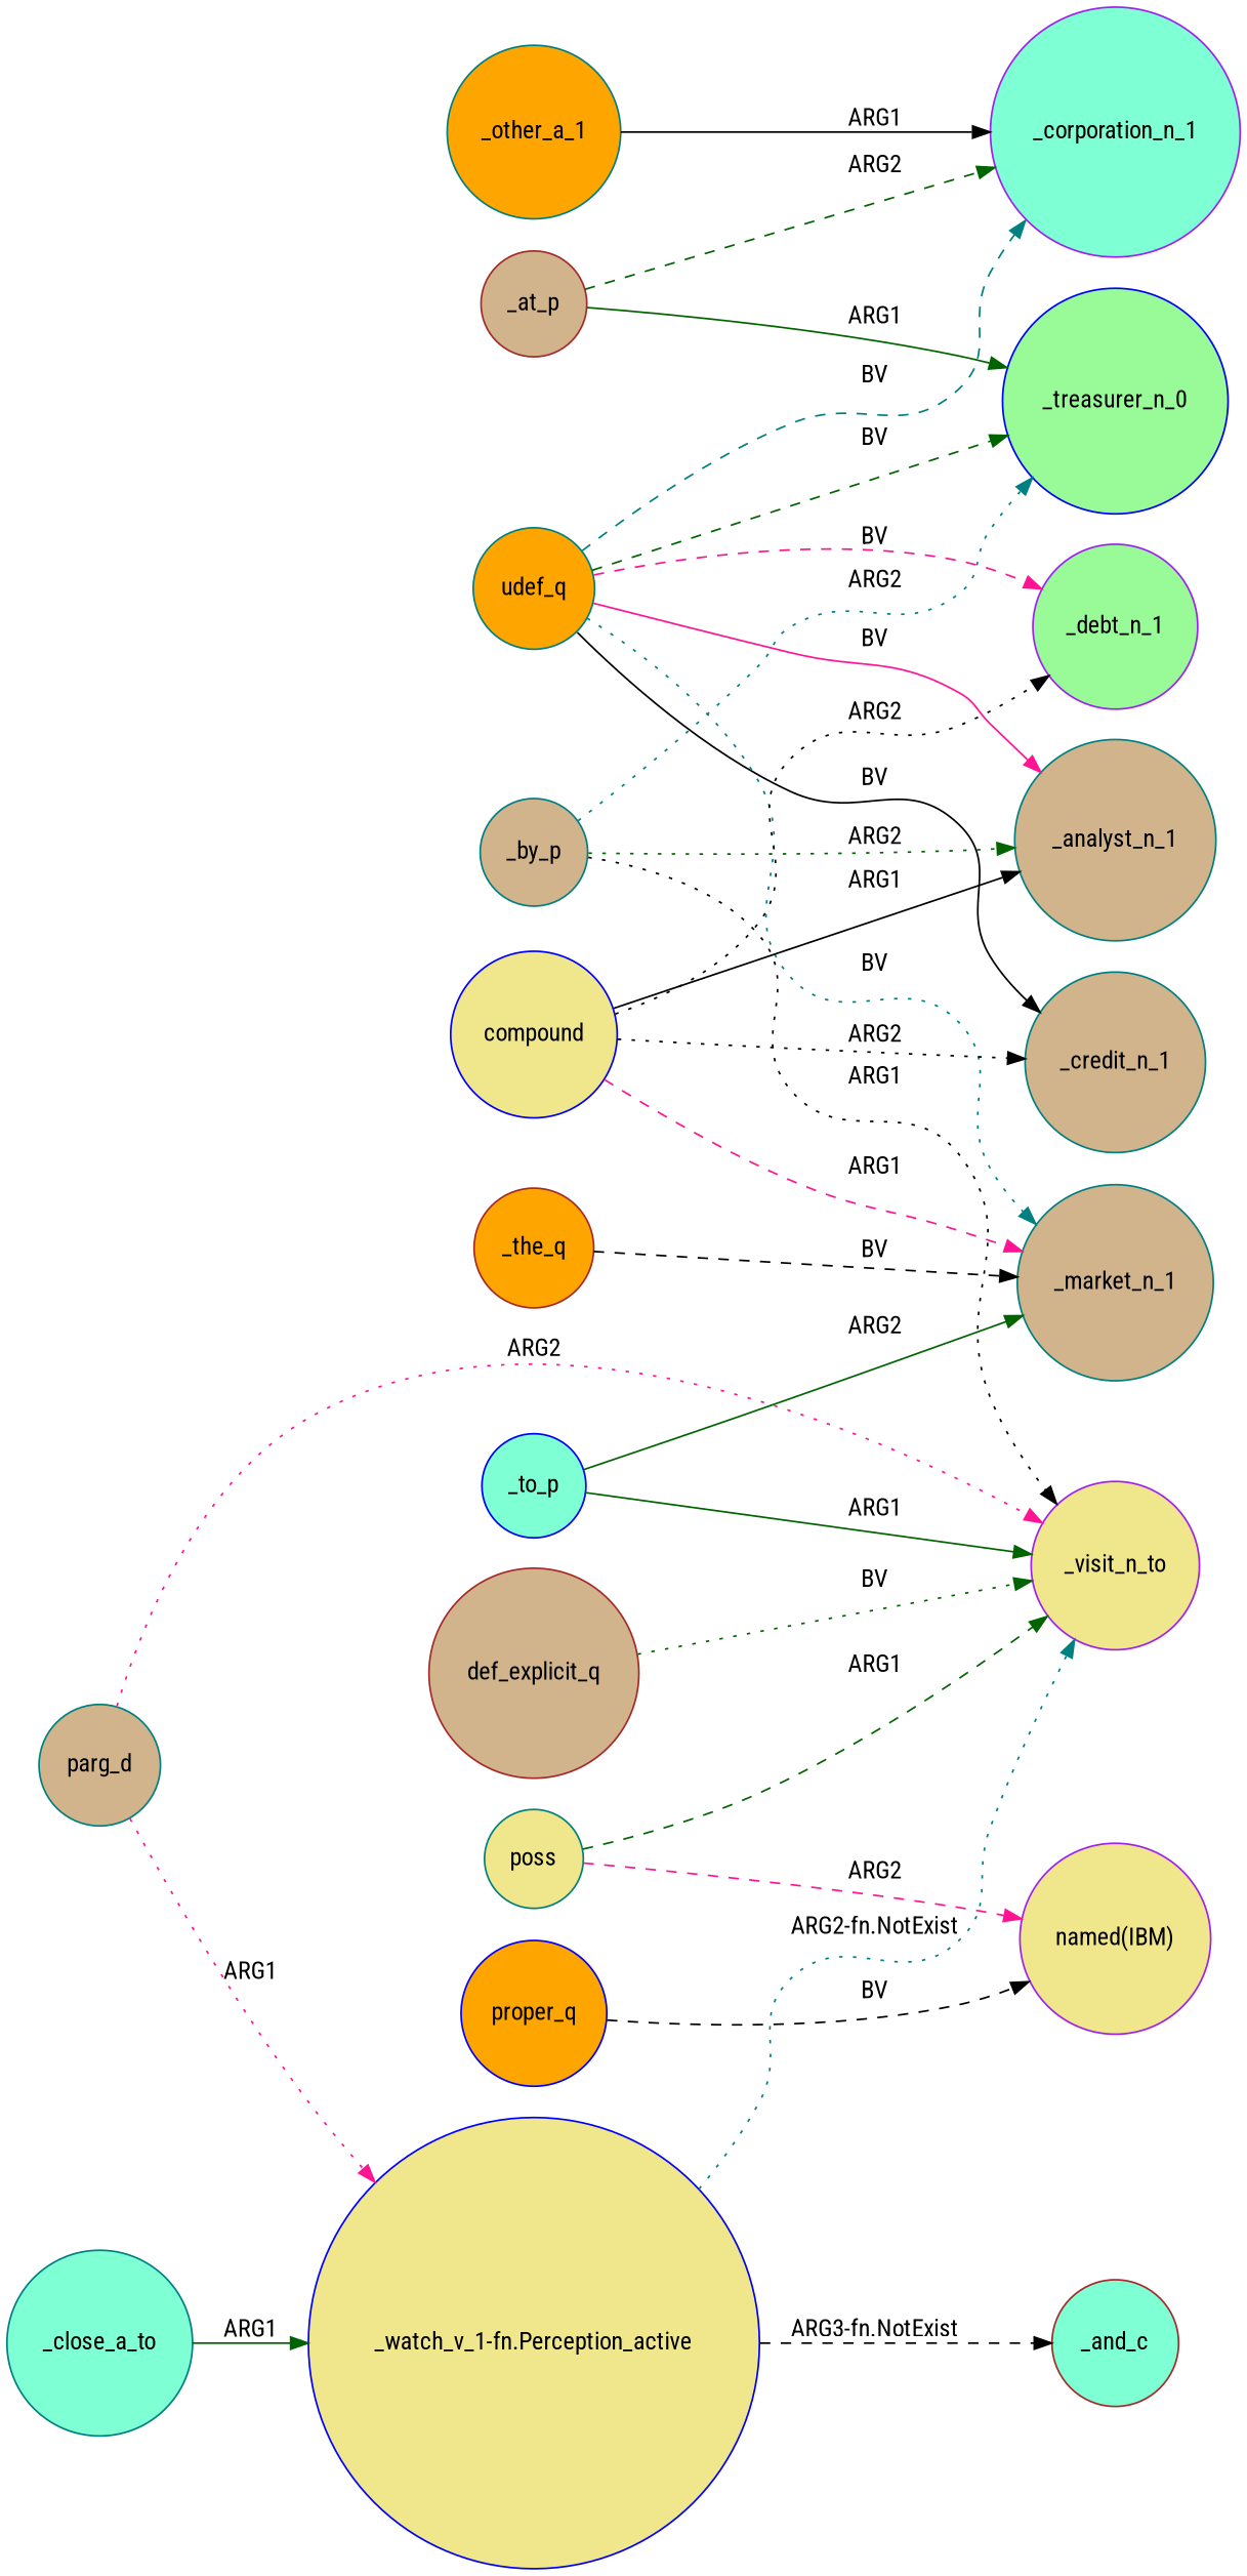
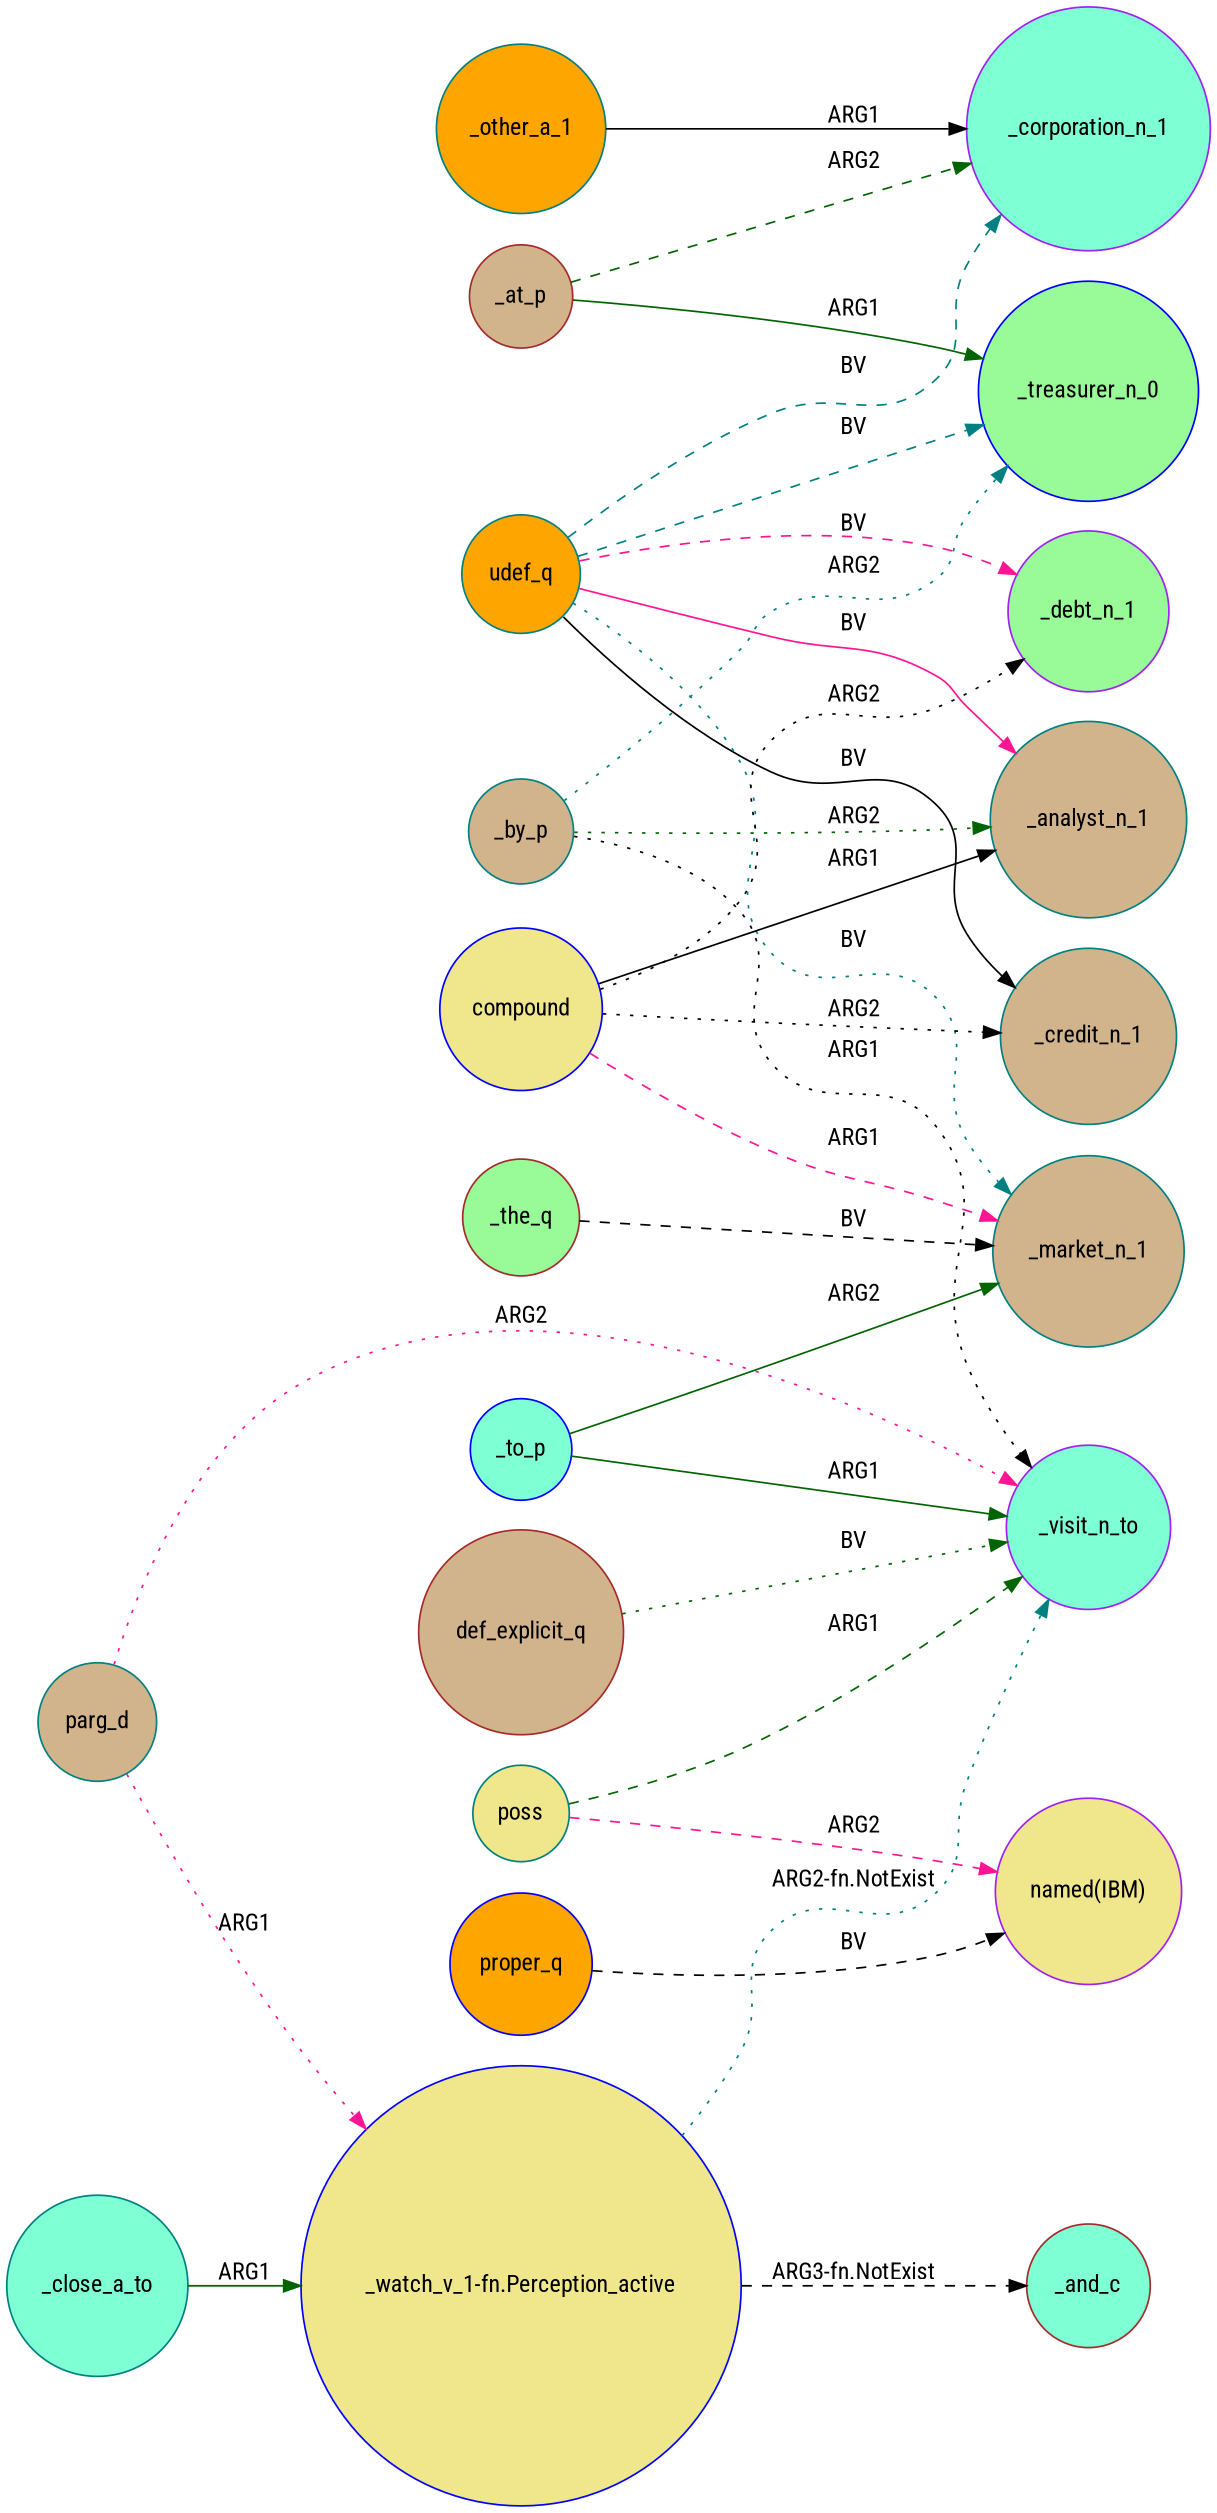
  digraph {
    fontname="Roboto Condensed"
    rankdir=LR
    node [color=teal fillcolor=tan fontname="Roboto Condensed" shape=circle style=filled]
    edge [color=black fontname="Roboto Condensed" style=dotted]
    _by_p
    _analyst_n_1
-   _visit_n_to [color=purple fillcolor=khaki]
+   _visit_n_to [color=purple fillcolor=aquamarine]
    n4 [color=blue fillcolor=palegreen label=_treasurer_n_0]
    parg_d
    "_watch_v_1-fn.Perception_active" [color=blue fillcolor=khaki]
    _and_c [color=brown fillcolor=aquamarine]
    _at_p [color=brown]
    _corporation_n_1 [color=purple fillcolor=aquamarine]
    udef_q [fillcolor=orange]
    _credit_n_1
    _debt_n_1 [color=purple fillcolor=palegreen]
    _market_n_1
    compound [color=blue fillcolor=khaki]
    proper_q [color=blue fillcolor=orange]
    "named(IBM)" [color=purple fillcolor=khaki]
    def_explicit_q [color=brown]
    _to_p [color=blue fillcolor=aquamarine]
    poss [fillcolor=khaki]
    _other_a_1 [fillcolor=orange]
-   _the_q [color=brown fillcolor=orange]
+   _the_q [color=brown fillcolor=palegreen]
    _close_a_to [fillcolor=aquamarine]
    _by_p -> _analyst_n_1 [color=darkgreen label=ARG2]
    _by_p -> _visit_n_to [label=ARG1]
    _by_p -> n4 [color=teal label=ARG2]
    parg_d -> _visit_n_to [color=deeppink label=ARG2]
    parg_d -> "_watch_v_1-fn.Perception_active" [color=deeppink label=ARG1]
    "_watch_v_1-fn.Perception_active" -> _visit_n_to [color=teal label="ARG2-fn.NotExist"]
    "_watch_v_1-fn.Perception_active" -> _and_c [label="ARG3-fn.NotExist" style=dashed]
    _at_p -> n4 [color=darkgreen label=ARG1 style=solid]
    _at_p -> _corporation_n_1 [color=darkgreen label=ARG2 style=dashed]
    udef_q -> _analyst_n_1 [color=deeppink label=BV style=solid]
-   udef_q -> n4 [color=darkgreen label=BV style=dashed]
+   udef_q -> n4 [color=teal label=BV style=dashed]
    udef_q -> _corporation_n_1 [color=teal label=BV style=dashed]
    udef_q -> _credit_n_1 [label=BV style=solid]
    udef_q -> _debt_n_1 [color=deeppink label=BV style=dashed]
    udef_q -> _market_n_1 [color=teal label=BV]
    compound -> _analyst_n_1 [label=ARG1 style=solid]
    compound -> _credit_n_1 [label=ARG2]
    compound -> _debt_n_1 [label=ARG2]
    compound -> _market_n_1 [color=deeppink label=ARG1 style=dashed]
    proper_q -> "named(IBM)" [label=BV style=dashed]
    def_explicit_q -> _visit_n_to [color=darkgreen label=BV]
    _to_p -> _visit_n_to [color=darkgreen label=ARG1 style=solid]
    _to_p -> _market_n_1 [color=darkgreen label=ARG2 style=solid]
    poss -> _visit_n_to [color=darkgreen label=ARG1 style=dashed]
    poss -> "named(IBM)" [color=deeppink label=ARG2 style=dashed]
    _other_a_1 -> _corporation_n_1 [label=ARG1 style=solid]
    _the_q -> _market_n_1 [label=BV style=dashed]
    _close_a_to -> "_watch_v_1-fn.Perception_active" [color=darkgreen label=ARG1 style=solid]
  }
